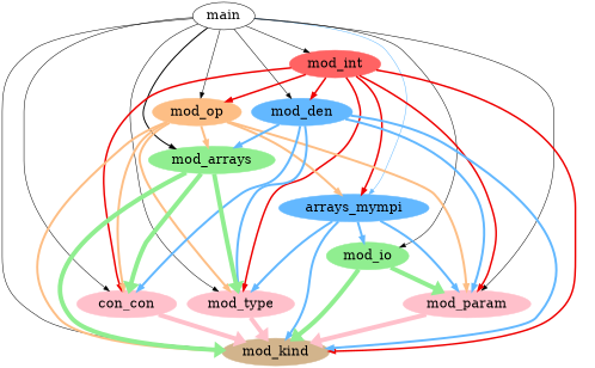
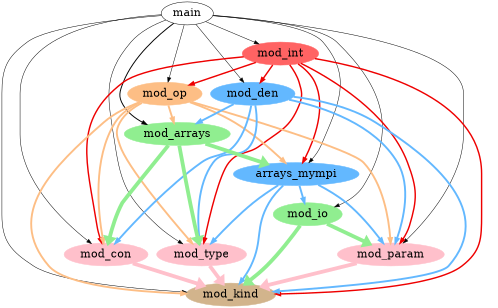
  digraph {
    node [fontsize=24 color=pink style=filled]
    edge [style=bold penwidth=4]
    main [color="" style=""]
    mod_int [color="#ff6363"]
    mod_op [color="#fdbe85"]
    mod_den [color="#63b8ff"]
    n5 [color="#63b8ff" label=arrays_mympi]
    mod_arrays [color="#90ee90"]
    mod_io [color="#90ee90"]
-   mod_con [label=con_con]
+   mod_con
    mod_param
    mod_type
    mod_kind [color="#d2b48c"]
    main -> mod_int [style="" penwidth=""]
    main -> mod_op [style="" penwidth=""]
    main -> mod_den [style="" penwidth=""]
-   main -> n5 [color="#63b8ff" style="" penwidth=""]
+   main -> n5 [style="" penwidth=""]
    main -> mod_arrays [penwidth=""]
    main -> mod_io [style="" penwidth=""]
    main -> mod_con [style="" penwidth=""]
    main -> mod_param [style="" penwidth=""]
    main -> mod_type [style="" penwidth=""]
    main -> mod_kind [style="" penwidth=""]
    mod_int -> mod_op [color="#ee0000" penwidth=3 style=""]
    mod_int -> mod_den [color="#ee0000" penwidth=3 style=""]
    mod_int -> n5 [color="#ee0000" penwidth=3 style=""]
    mod_int -> mod_con [color="#ee0000" penwidth=3 style=""]
    mod_int -> mod_param [color="#ee0000" penwidth=3 style=""]
    mod_int -> mod_type [color="#ee0000" penwidth=3 style=""]
    mod_int -> mod_kind [color="#ee0000" penwidth=3 style=""]
    mod_op -> n5 [color="#fdbe85"]
    mod_op -> mod_arrays [color="#fdbe85"]
    mod_op -> mod_con [color="#fdbe85"]
    mod_op -> mod_param [color="#fdbe85"]
    mod_op -> mod_type [color="#fdbe85"]
    mod_op -> mod_kind [color="#fdbe85"]
    mod_den -> mod_arrays [color="#63b8ff"]
    mod_den -> mod_con [color="#63b8ff"]
    mod_den -> mod_param [color="#63b8ff"]
    mod_den -> mod_type [color="#63b8ff"]
    mod_den -> mod_kind [color="#63b8ff"]
    n5 -> mod_io [color="#63b8ff"]
    n5 -> mod_param [color="#63b8ff"]
    n5 -> mod_type [color="#63b8ff"]
    n5 -> mod_kind [color="#63b8ff"]
    mod_arrays -> mod_con [color="#90ee90" penwidth=8]
    mod_arrays -> mod_type [color="#90ee90" penwidth=8 style=solid]
-   mod_arrays -> mod_kind [color="#90ee90" penwidth=8]
+   mod_arrays -> n5 [color="#90ee90" penwidth=8]
    mod_io -> mod_con [color=white penwidth=0]
    mod_io -> mod_param [color="#90ee90" penwidth=8]
    mod_io -> mod_type [color=white penwidth=0]
    mod_io -> mod_kind [color="#90ee90" penwidth=8]
    mod_con -> mod_kind [color=pink penwidth=8]
    mod_param -> mod_kind [color=pink penwidth=8]
    mod_type -> mod_kind [color=pink penwidth=8]
  }
